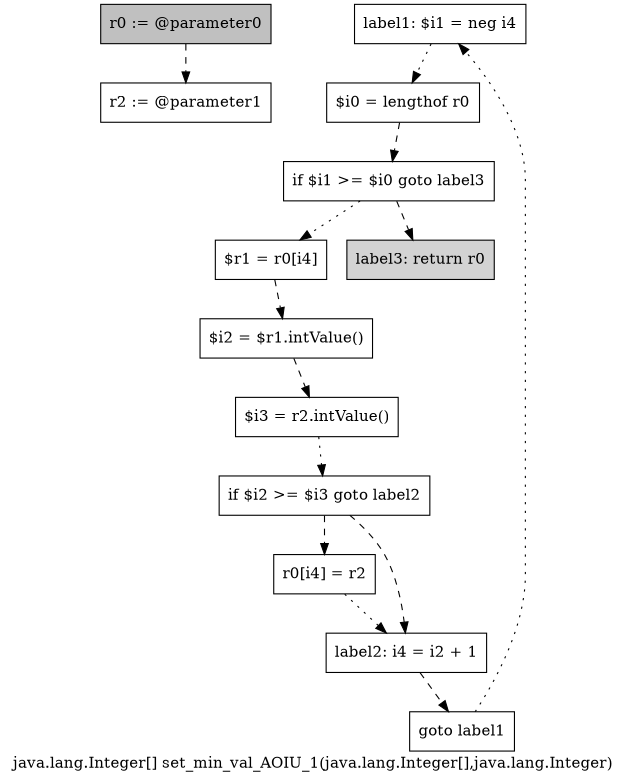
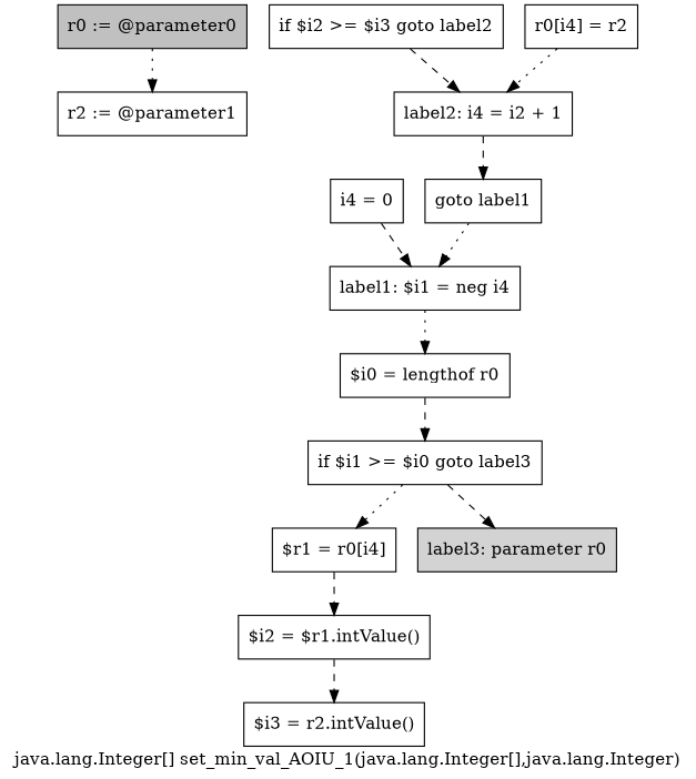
  digraph {
    label="java.lang.Integer[] set_min_val_AOIU_1(java.lang.Integer[],java.lang.Integer)"
    node [shape=box]
    edge [style=dashed]
    n1 [fillcolor=gray label="r0 := @parameter0" style=filled]
    n2 [label="r2 := @parameter1"]
+   n3 [label="i4 = 0"]
    n4 [label="label1: $i1 = neg i4"]
    n5 [label="$i0 = lengthof r0"]
    n6 [label="if $i1 >= $i0 goto label3"]
    n7 [label="$r1 = r0[i4]"]
-   n8 [fillcolor=lightgray label="label3: return r0" style=filled]
+   n8 [fillcolor=lightgray label="label3: parameter r0" style=filled]
    n9 [label="$i2 = $r1.intValue()"]
    n10 [label="$i3 = r2.intValue()"]
    n11 [label="if $i2 >= $i3 goto label2"]
    n12 [label="r0[i4] = r2"]
    n13 [label="label2: i4 = i2 + 1"]
    n14 [label="goto label1"]
-   n1 -> n2
+   n1 -> n2 [style=dotted]
+   n3 -> n4
    n4 -> n5 [style=dotted]
    n5 -> n6
    n6 -> n7 [style=dotted]
    n6 -> n8
    n7 -> n9
    n9 -> n10
-   n10 -> n11 [style=dotted]
-   n11 -> n12
    n11 -> n13
    n12 -> n13 [style=dotted]
    n13 -> n14
    n14 -> n4 [style=dotted]
  }
